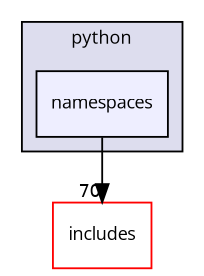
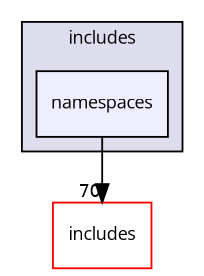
  digraph {
    compound=true
    fontname="Open Sans"
    node [fontname="Open Sans" fontsize=10 shape=box style=filled]
    n1 [fillcolor="#eeeeff" label=namespaces pencolor=black]
    n2 [color=red fillcolor=white label=includes]
    subgraph cluster_1 {
      bgcolor="#ddddee"
      fontsize=10
-     label=python
+     label=includes
      pencolor=black
      n1
    }
    n1 -> n2 [headlabel=70 labeldistance=1.5 labelfontname=Helvetica labelfontsize=10 fontname="Open Sans"]
  }
